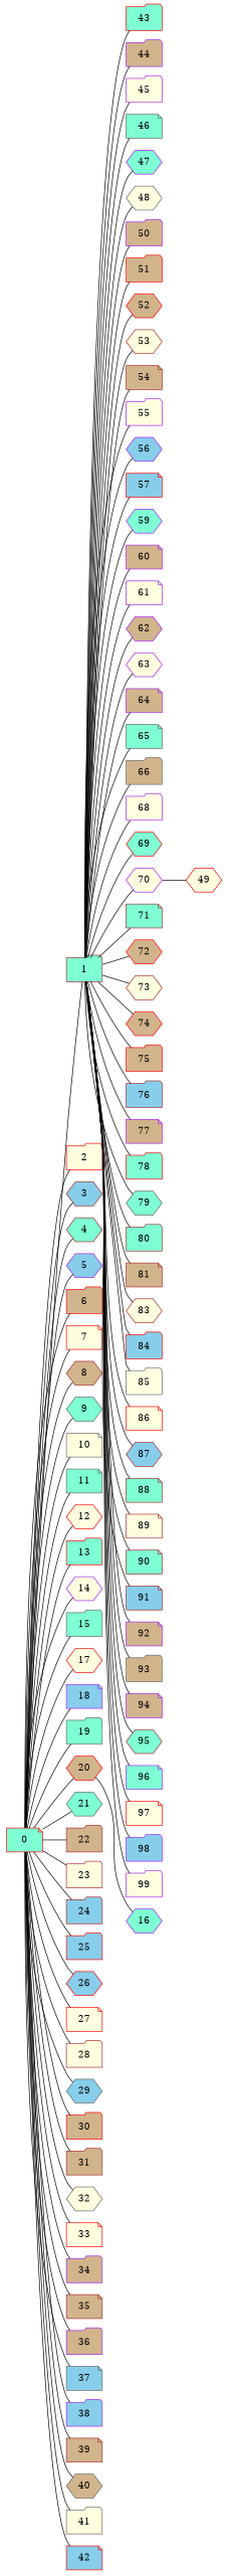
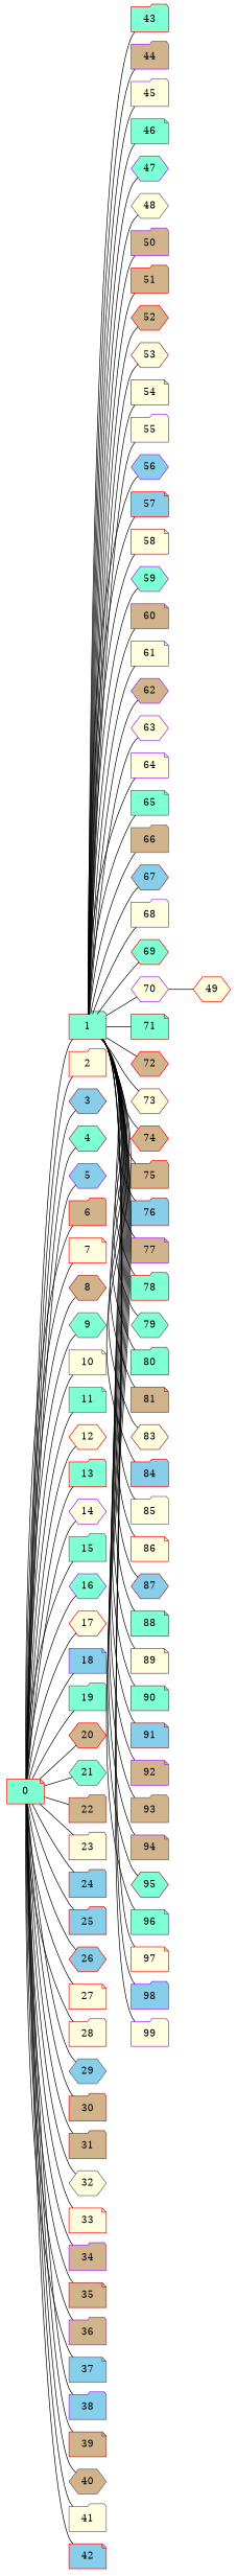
  graph {
    fontname="DejaVu Serif"
    rankdir=LR
    node [color=red fillcolor=lightyellow fontname="DejaVu Serif" shape=folder style=filled]
    edge [fontname="DejaVu Serif"]
    0 [fillcolor=aquamarine shape=note]
    1 [color=brown fillcolor=aquamarine]
    2
    3 [color=brown fillcolor=skyblue shape=hexagon]
    4 [color=brown fillcolor=aquamarine shape=hexagon]
    5 [color=purple fillcolor=skyblue shape=hexagon]
    6 [fillcolor=tan]
    7 [shape=note]
    8 [color=brown fillcolor=tan shape=hexagon]
    9 [color=gray40 fillcolor=aquamarine shape=hexagon]
    10 [color=gray40 shape=note]
    11 [color=gray40 fillcolor=aquamarine shape=note]
    12 [shape=hexagon]
    13 [fillcolor=aquamarine]
    14 [color=purple shape=hexagon]
    15 [color=gray40 fillcolor=aquamarine]
    16 [color=purple fillcolor=aquamarine shape=hexagon]
    17 [shape=hexagon]
    18 [color=purple fillcolor=skyblue shape=note]
    19 [color=gray40 fillcolor=aquamarine]
    20 [fillcolor=tan shape=hexagon]
    21 [color=gray40 fillcolor=aquamarine shape=hexagon]
    22 [color=brown fillcolor=tan]
    23 [color=brown]
    24 [color=brown fillcolor=skyblue]
    25 [fillcolor=skyblue]
    26 [fillcolor=skyblue shape=hexagon]
    27 [shape=note]
    28 [color=brown]
    29 [color=gray40 fillcolor=skyblue shape=hexagon]
    30 [fillcolor=tan]
    31 [color=brown fillcolor=tan]
    32 [color=gray40 shape=hexagon]
    33 [shape=note]
    34 [color=purple fillcolor=tan]
    35 [color=brown fillcolor=tan shape=note]
    36 [color=purple fillcolor=tan]
    37 [color=gray40 fillcolor=skyblue shape=note]
    38 [color=purple fillcolor=skyblue]
    39 [color=brown fillcolor=tan shape=note]
    40 [color=gray40 fillcolor=tan shape=hexagon]
    41 [color=gray40]
    42 [fillcolor=skyblue shape=note]
    43 [fillcolor=aquamarine]
    44 [color=purple fillcolor=tan]
    45 [color=purple]
    46 [color=gray40 fillcolor=aquamarine shape=note]
    47 [color=purple fillcolor=aquamarine shape=hexagon]
    48 [color=gray40 shape=hexagon]
    50 [color=purple fillcolor=tan]
    51 [fillcolor=tan]
    52 [fillcolor=tan shape=hexagon]
    53 [color=brown shape=hexagon]
-   54 [color=brown fillcolor=tan shape=note]
+   54 [color=brown shape=note]
    55 [color=purple]
    56 [color=purple fillcolor=skyblue shape=hexagon]
    57 [fillcolor=skyblue shape=note]
+   58 [color=brown shape=note]
    59 [color=purple fillcolor=aquamarine shape=hexagon]
    60 [color=purple fillcolor=tan shape=note]
    61 [color=purple shape=note]
    62 [color=purple fillcolor=tan shape=hexagon]
    63 [color=purple shape=hexagon]
-   64 [color=purple fillcolor=tan shape=note]
+   64 [color=purple shape=note]
    65 [color=gray40 fillcolor=aquamarine shape=note]
    66 [color=gray40 fillcolor=tan]
+   67 [color=brown fillcolor=skyblue shape=hexagon]
    68 [color=purple]
    69 [fillcolor=aquamarine shape=hexagon]
    70 [color=purple shape=hexagon]
    71 [color=brown fillcolor=aquamarine shape=note]
    72 [fillcolor=tan shape=hexagon]
    73 [color=brown shape=hexagon]
    74 [fillcolor=tan shape=hexagon]
    75 [fillcolor=tan]
    76 [color=brown fillcolor=skyblue]
    77 [color=purple fillcolor=tan shape=note]
    78 [fillcolor=aquamarine]
    79 [color=gray40 fillcolor=aquamarine shape=hexagon]
    80 [color=brown fillcolor=aquamarine]
    81 [color=brown fillcolor=tan shape=note]
    83 [color=brown shape=hexagon]
    84 [fillcolor=skyblue]
    85 [color=gray40]
    86 [shape=note]
    87 [color=brown fillcolor=skyblue shape=hexagon]
    88 [color=brown fillcolor=aquamarine shape=note]
    89 [color=brown shape=note]
    90 [color=brown fillcolor=aquamarine shape=note]
    91 [color=brown fillcolor=skyblue shape=note]
    92 [color=purple fillcolor=tan shape=note]
    93 [color=gray40 fillcolor=tan]
    94 [color=purple fillcolor=tan shape=note]
    95 [color=brown fillcolor=aquamarine shape=hexagon]
    96 [color=purple fillcolor=aquamarine shape=note]
    97 [shape=note]
    98 [color=purple fillcolor=skyblue]
    99 [color=purple]
    49 [shape=hexagon]
    0 -- 1
    0 -- 2
    0 -- 3
    0 -- 4
    0 -- 5
    0 -- 6
    0 -- 7
    0 -- 8
    0 -- 9
    0 -- 10
    0 -- 11
    0 -- 12
    0 -- 13
    0 -- 14
    0 -- 15
-   20 -- 16
+   0 -- 16
    0 -- 17
    0 -- 18
    0 -- 19
    0 -- 20
    0 -- 21
    0 -- 22
    0 -- 23
    0 -- 24
    0 -- 25
    0 -- 26
    0 -- 27
    0 -- 28
    0 -- 29
    0 -- 30
    0 -- 31
    0 -- 32
    0 -- 33
    0 -- 34
    0 -- 35
    0 -- 36
    0 -- 37
    0 -- 38
    0 -- 39
    0 -- 40
    0 -- 41
    0 -- 42
    1 -- 43
    1 -- 44
    1 -- 45
    1 -- 46
    1 -- 47
    1 -- 48
    1 -- 50
    1 -- 51
    1 -- 52
    1 -- 53
    1 -- 54
    1 -- 55
    1 -- 56
    1 -- 57
+   1 -- 58
    1 -- 59
    1 -- 60
    1 -- 61
    1 -- 62
    1 -- 63
    1 -- 64
    1 -- 65
    1 -- 66
+   1 -- 67
    1 -- 68
    1 -- 69
    1 -- 70
    1 -- 71
    1 -- 72
    1 -- 73
    1 -- 74
    1 -- 75
    1 -- 76
    1 -- 77
    1 -- 78
    1 -- 79
    1 -- 80
    1 -- 81
    1 -- 83
    1 -- 84
    1 -- 85
    1 -- 86
    1 -- 87
    1 -- 88
    1 -- 89
    1 -- 90
    1 -- 91
    1 -- 92
    1 -- 93
    1 -- 94
    1 -- 95
    1 -- 96
    1 -- 97
    1 -- 98
    1 -- 99
    70 -- 49
  }
